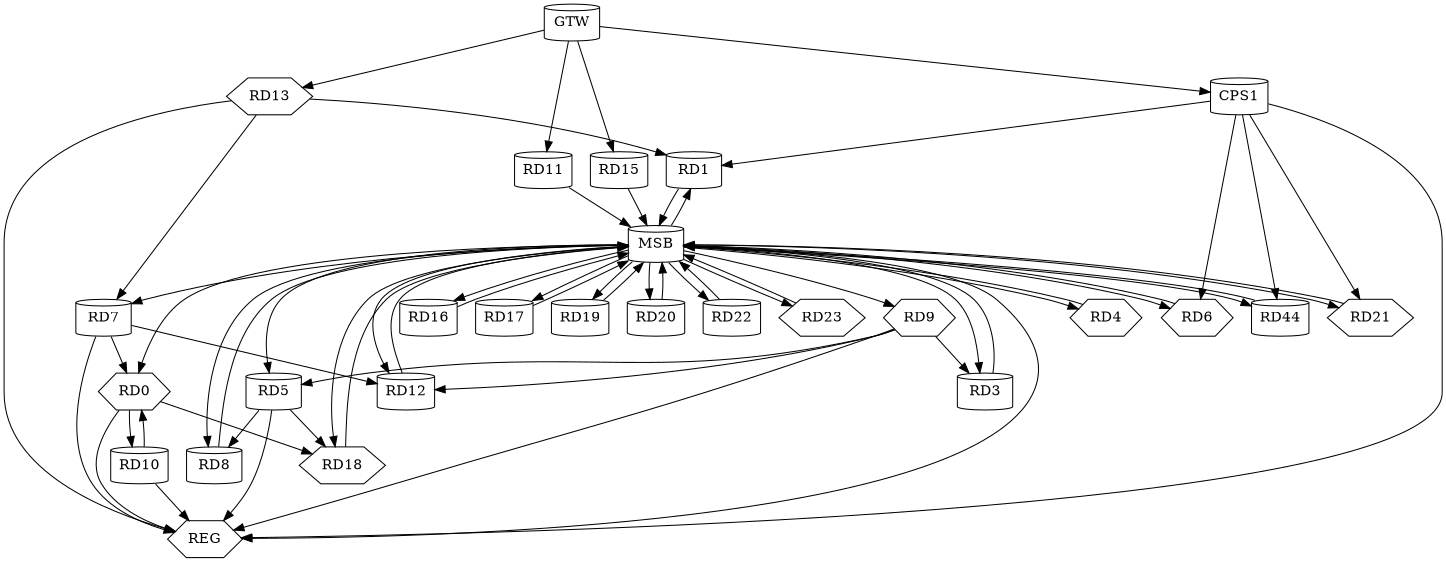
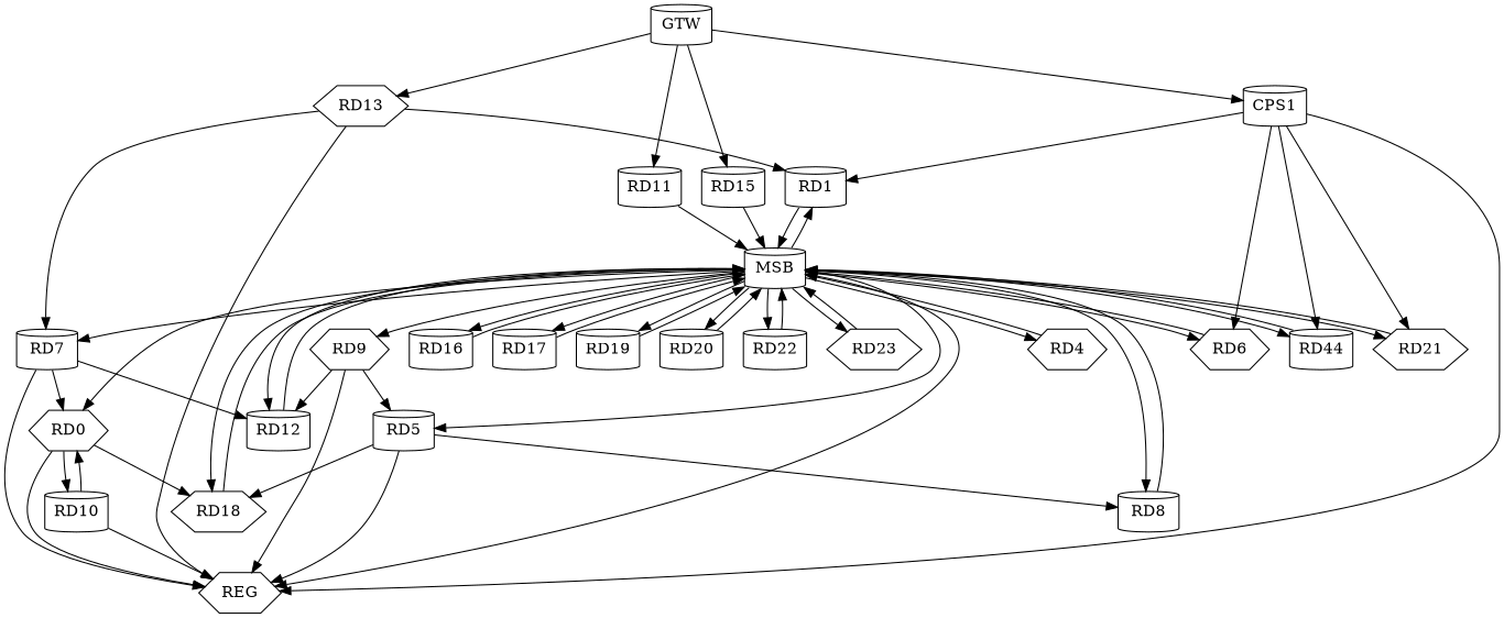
  strict digraph {
    node [shape=cylinder]
    n1 [label=RD1]
    n2 [label=MSB]
    n3 [label=RD0 shape=hexagon]
    n4 [label=RD18 shape=hexagon]
    n5 [label=REG shape=hexagon]
-   n6 [label=RD3]
    n7 [label=RD4 shape=hexagon]
    n8 [label=RD5]
    n9 [label=RD8]
    n10 [label=RD6 shape=hexagon]
    n11 [label=RD7]
    n12 [label=RD12]
    n13 [label=RD9 shape=hexagon]
    n14 [label=RD44]
    n15 [label=RD16]
    n16 [label=RD17]
    n17 [label=RD19]
    n18 [label=RD20]
    n19 [label=RD21 shape=hexagon]
    n20 [label=RD22]
    n21 [label=RD23 shape=hexagon]
    n22 [label=RD10]
    n23 [label=RD11]
    n24 [label=RD13 shape=hexagon]
    n25 [label=RD15]
    n26 [label=CPS1]
    n27 [label=GTW]
    n1 -> n2
    n2 -> n1
    n2 -> n3
    n2 -> n4
    n2 -> n5
-   n2 -> n6
    n2 -> n7
    n2 -> n8
    n2 -> n9
    n2 -> n10
    n2 -> n11
    n2 -> n12
    n2 -> n13
    n2 -> n14
    n2 -> n15
    n2 -> n16
    n2 -> n17
    n2 -> n18
    n2 -> n19
    n2 -> n20
    n2 -> n21
    n3 -> n4
    n3 -> n5
    n3 -> n22
    n4 -> n2
-   n6 -> n2
    n7 -> n2
    n8 -> n4
    n8 -> n5
    n8 -> n9
    n9 -> n2
    n10 -> n2
    n11 -> n3
    n11 -> n5
    n11 -> n12
    n12 -> n2
    n13 -> n5
-   n13 -> n6
    n13 -> n8
    n13 -> n12
    n14 -> n2
    n15 -> n2
    n16 -> n2
    n17 -> n2
    n18 -> n2
    n19 -> n2
    n20 -> n2
    n21 -> n2
    n22 -> n3
    n22 -> n5
    n23 -> n2
    n24 -> n1
    n24 -> n5
    n24 -> n11
    n25 -> n2
    n26 -> n1
    n26 -> n5
    n26 -> n10
    n26 -> n14
    n26 -> n19
    n27 -> n23
    n27 -> n24
    n27 -> n25
    n27 -> n26
  }
